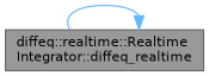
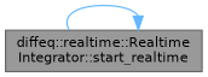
  digraph {
    rankdir=LR
-   n1 [color=gray40 fillcolor=grey60 fontcolor=black fontname=Helvetica fontsize=10 height=0.2 label="diffeq::realtime::Realtime\lIntegrator::diffeq_realtime" shape=box style=filled width=0.4]
+   n1 [color=gray40 fillcolor=grey60 fontcolor=black fontname=Helvetica fontsize=10 height=0.2 label="diffeq::realtime::Realtime\lIntegrator::start_realtime" shape=box style=filled width=0.4]
    n1 -> n1 [color=steelblue1 fontname=Helvetica fontsize=10 labelfontname=Helvetica labelfontsize=10 style=solid]
  }
